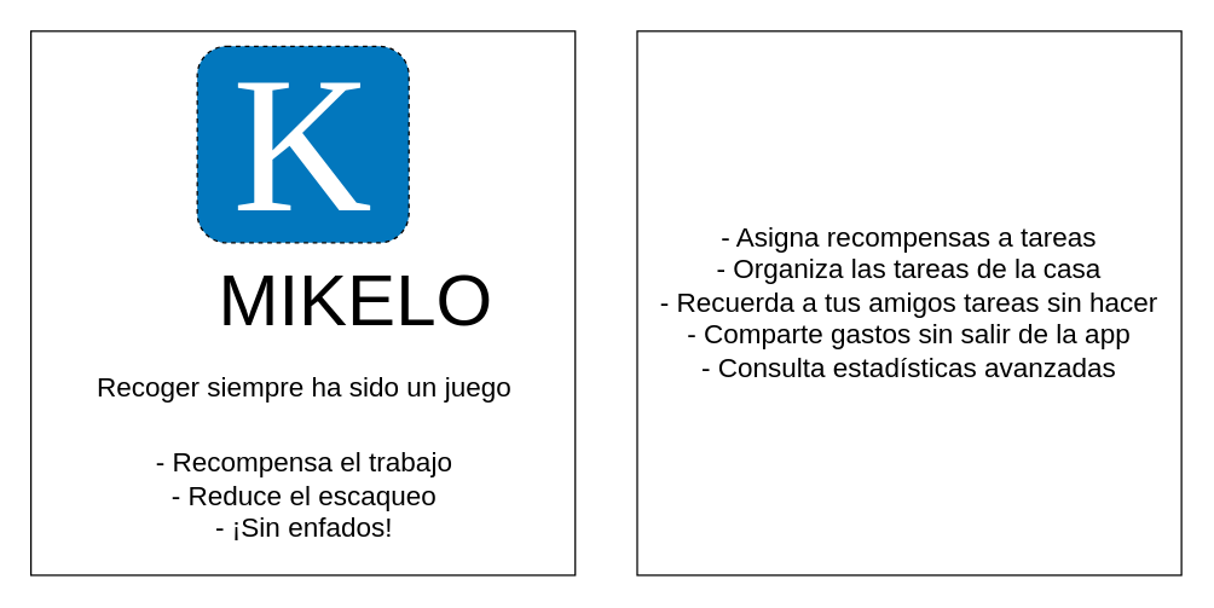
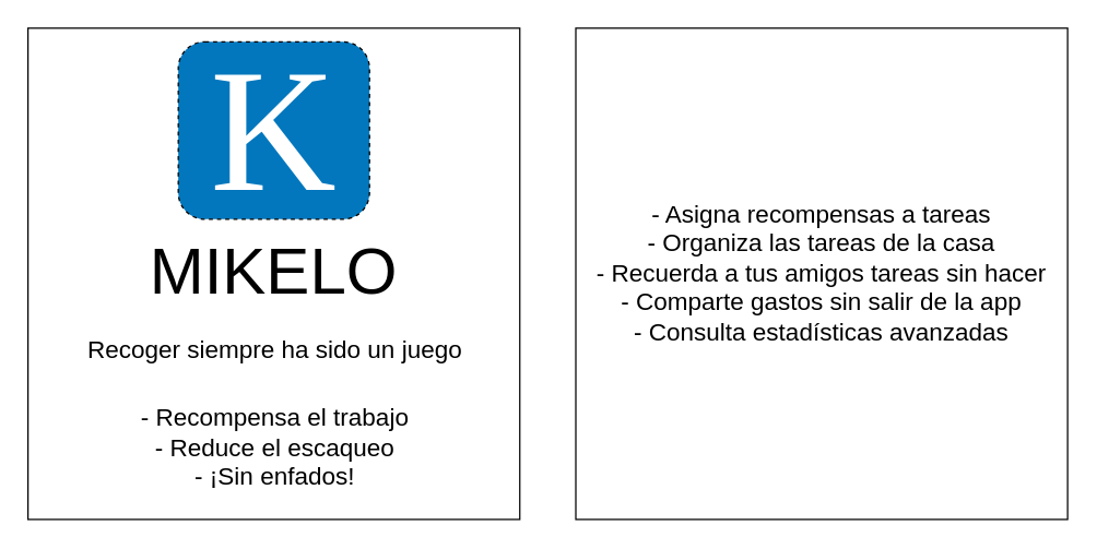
  <mxCell id="0" />
  <mxCell id="1" parent="0" />
  <mxCell id="2" value="" style="whiteSpace=wrap;html=1;aspect=fixed;" vertex="1" parent="1"><mxGeometry x="20" y="20" width="360" height="360" as="geometry" /></mxCell>
- <mxCell id="3" value="&lt;font style=&quot;font-size: 48px&quot;&gt;MIKELO&lt;/font&gt;" style="text;html=1;strokeColor=none;fillColor=none;align=center;verticalAlign=middle;whiteSpace=wrap;rounded=0;" vertex="1" parent="1"><mxGeometry x="115" y="170" width="240" height="55" as="geometry" /></mxCell>
+ <mxCell id="3" value="&lt;font style=&quot;font-size: 48px&quot;&gt;MIKELO&lt;/font&gt;" style="text;html=1;strokeColor=none;fillColor=none;align=center;verticalAlign=middle;whiteSpace=wrap;rounded=0;" vertex="1" parent="1"><mxGeometry x="80" y="170" width="240" height="55" as="geometry" /></mxCell>
  <mxCell id="4" value="&lt;div&gt;&lt;font style=&quot;font-size: 18px&quot;&gt;Recoger siempre ha sido un juego&lt;/font&gt;&lt;br&gt;&lt;/div&gt;&lt;div&gt;&lt;br&gt;&lt;/div&gt;&lt;div&gt;&lt;br&gt;&lt;/div&gt;&lt;div&gt;&lt;font style=&quot;font-size: 18px&quot;&gt;- Recompensa el trabajo&lt;/font&gt;&lt;br&gt;&lt;font style=&quot;font-size: 18px&quot;&gt;- Reduce el escaqueo&lt;/font&gt;&lt;/div&gt;&lt;div&gt;&lt;font style=&quot;font-size: 18px&quot;&gt;- ¡Sin enfados!&lt;br&gt;&lt;/font&gt;&lt;/div&gt;&lt;div&gt;&lt;br&gt;&lt;/div&gt;" style="text;html=1;strokeColor=none;fillColor=none;align=center;verticalAlign=middle;whiteSpace=wrap;rounded=0;" vertex="1" parent="1"><mxGeometry x="21" y="240" width="360" height="140" as="geometry" /></mxCell>
  <mxCell id="5" value="" style="whiteSpace=wrap;html=1;aspect=fixed;" vertex="1" parent="1"><mxGeometry x="421" y="20" width="360" height="360" as="geometry" /></mxCell>
  <mxCell id="6" value="&lt;div&gt;&lt;font style=&quot;font-size: 18px&quot;&gt;- Asigna recompensas a tareas&lt;/font&gt;&lt;/div&gt;&lt;div&gt;&lt;font style=&quot;font-size: 18px&quot;&gt;- Organiza las tareas de la casa&lt;br&gt;&lt;/font&gt;&lt;/div&gt;&lt;div&gt;&lt;font style=&quot;font-size: 18px&quot;&gt;- Recuerda a tus amigos tareas sin hacer&lt;br&gt;&lt;/font&gt;&lt;/div&gt;&lt;div&gt;&lt;font style=&quot;font-size: 18px&quot;&gt;- Comparte gastos sin salir de la app&lt;/font&gt;&lt;/div&gt;&lt;div&gt;&lt;font style=&quot;font-size: 18px&quot;&gt;- Consulta estadísticas avanzadas &lt;br&gt;&lt;/font&gt;&lt;/div&gt;" style="text;html=1;strokeColor=none;fillColor=none;align=center;verticalAlign=middle;whiteSpace=wrap;rounded=0;" vertex="1" parent="1"><mxGeometry x="421" y="130" width="360" height="140" as="geometry" /></mxCell>
  <mxCell id="7" value="&lt;font style=&quot;font-size: 128px&quot; face=&quot;Comic Sans MS&quot; color=&quot;#FFFFFF&quot;&gt;K&lt;/font&gt;" style="rounded=1;whiteSpace=wrap;html=1;fillColor=#0277bd;fontSize=128;dashed=1;" vertex="1" parent="1"><mxGeometry x="130" y="30" width="140" height="130" as="geometry" /></mxCell>
